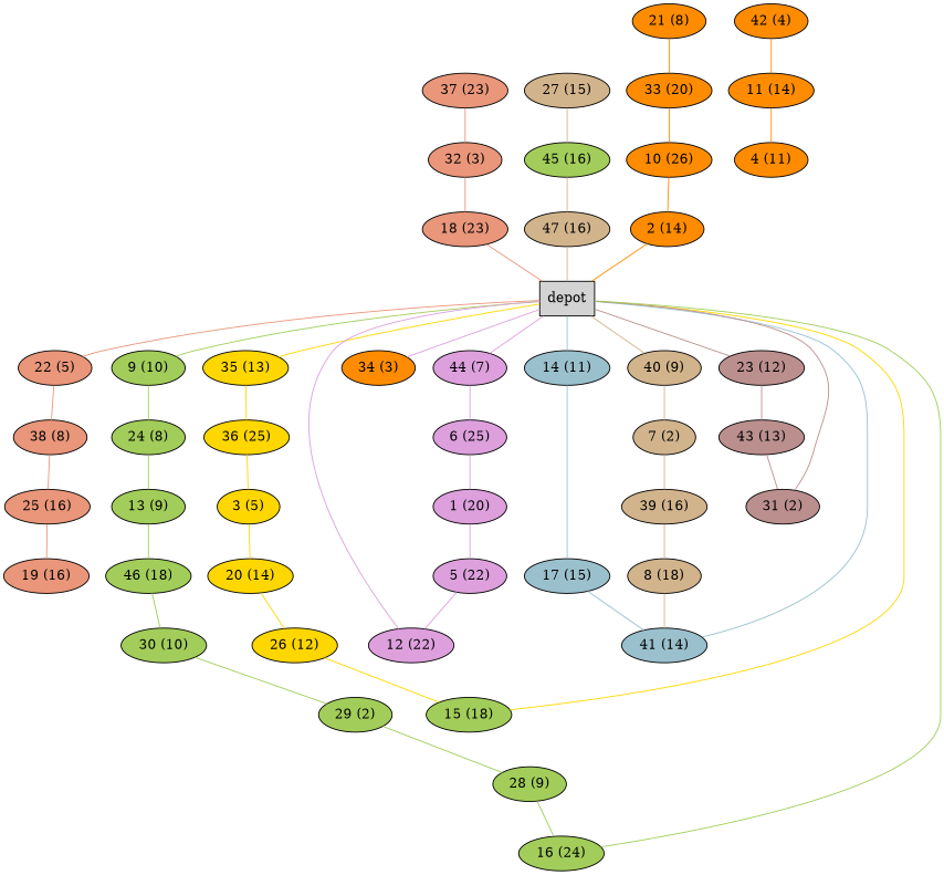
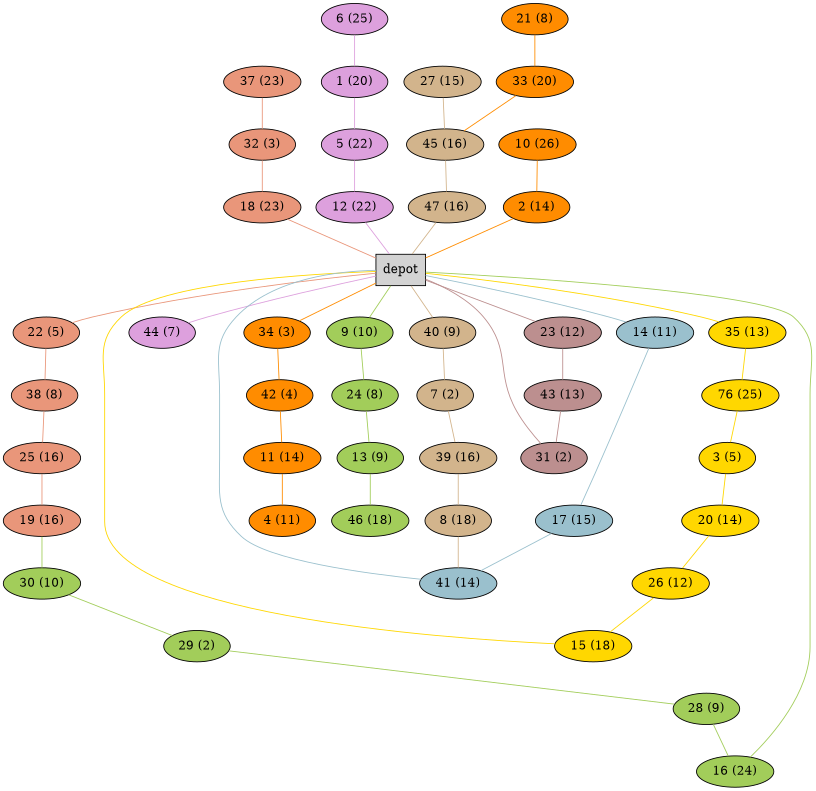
  graph {
    node [shape=ellipse style=filled fillcolor=darkorange]
    edge [color=darkolivegreen3]
    n1 [label=depot shape=box fillcolor=""]
    n2 [fillcolor=darksalmon label="22 (5)"]
    n3 [fillcolor=gold label="35 (13)"]
    n4 [fillcolor=plum label="44 (7)"]
    n5 [fillcolor=tan label="40 (9)"]
    n6 [label="34 (3)"]
    n7 [fillcolor=rosybrown label="23 (12)"]
    n8 [fillcolor=darkolivegreen3 label="9 (10)"]
    n9 [fillcolor=lightblue3 label="14 (11)"]
    n10 [fillcolor=darksalmon label="38 (8)"]
-   n11 [fillcolor=gold label="36 (25)"]
+   n11 [fillcolor=gold label="76 (25)"]
    n12 [fillcolor=plum label="6 (25)"]
    n13 [fillcolor=tan label="7 (2)"]
    n14 [label="42 (4)"]
    n15 [fillcolor=rosybrown label="43 (13)"]
    n16 [fillcolor=darkolivegreen3 label="24 (8)"]
    n17 [fillcolor=lightblue3 label="17 (15)"]
    n18 [fillcolor=darksalmon label="25 (16)"]
    n19 [fillcolor=darksalmon label="19 (16)"]
    n20 [fillcolor=darksalmon label="37 (23)"]
    n21 [fillcolor=darksalmon label="32 (3)"]
    n22 [fillcolor=darksalmon label="18 (23)"]
    n23 [fillcolor=gold label="3 (5)"]
    n24 [fillcolor=gold label="20 (14)"]
    n25 [fillcolor=gold label="26 (12)"]
-   n26 [fillcolor=darkolivegreen3 label="15 (18)"]
+   n26 [fillcolor=gold label="15 (18)"]
    n27 [fillcolor=plum label="1 (20)"]
    n28 [fillcolor=plum label="5 (22)"]
    n29 [fillcolor=plum label="12 (22)"]
    n30 [fillcolor=tan label="39 (16)"]
    n31 [fillcolor=tan label="8 (18)"]
    n32 [fillcolor=lightblue3 label="41 (14)"]
    n33 [fillcolor=tan label="27 (15)"]
-   n34 [fillcolor=darkolivegreen3 label="45 (16)"]
+   n34 [fillcolor=tan label="45 (16)"]
    n35 [fillcolor=tan label="47 (16)"]
    n36 [label="11 (14)"]
    n37 [label="4 (11)"]
    n38 [label="21 (8)"]
    n39 [label="33 (20)"]
    n40 [label="10 (26)"]
    n41 [label="2 (14)"]
    n42 [fillcolor=rosybrown label="31 (2)"]
    n43 [fillcolor=darkolivegreen3 label="13 (9)"]
    n44 [fillcolor=darkolivegreen3 label="46 (18)"]
    n45 [fillcolor=darkolivegreen3 label="30 (10)"]
    n46 [fillcolor=darkolivegreen3 label="29 (2)"]
    n47 [fillcolor=darkolivegreen3 label="28 (9)"]
    n48 [fillcolor=darkolivegreen3 label="16 (24)"]
    n1 -- n2 [color=darksalmon]
    n1 -- n3 [color=gold]
    n1 -- n4 [color=plum]
    n1 -- n5 [color=tan]
-   n1 -- n6 [color=plum]
+   n1 -- n6 [color=darkorange]
    n1 -- n7 [color=rosybrown]
    n1 -- n8
    n1 -- n9 [color=lightblue3]
    n2 -- n10 [color=darksalmon]
    n3 -- n11 [color=gold]
-   n4 -- n12 [color=plum]
    n5 -- n13 [color=tan]
+   n6 -- n14 [color=darkorange]
    n7 -- n15 [color=rosybrown]
    n8 -- n16
    n9 -- n17 [color=lightblue3]
    n10 -- n18 [color=darksalmon]
    n11 -- n23 [color=gold]
    n12 -- n27 [color=plum]
    n13 -- n30 [color=tan]
    n14 -- n36 [color=darkorange]
    n15 -- n42 [color=rosybrown]
    n16 -- n43
    n17 -- n32 [color=lightblue3]
    n18 -- n19 [color=darksalmon]
    n20 -- n21 [color=darksalmon]
    n21 -- n22 [color=darksalmon]
    n22 -- n1 [color=darksalmon]
    n23 -- n24 [color=gold]
    n24 -- n25 [color=gold]
    n25 -- n26 [color=gold]
    n26 -- n1 [color=gold]
    n27 -- n28 [color=plum]
    n28 -- n29 [color=plum]
    n29 -- n1 [color=plum]
    n30 -- n31 [color=tan]
    n31 -- n32 [color=tan]
    n32 -- n1 [color=lightblue3]
    n33 -- n34 [color=tan]
    n34 -- n35 [color=tan]
    n35 -- n1 [color=tan]
    n36 -- n37 [color=darkorange]
    n38 -- n39 [color=darkorange]
-   n39 -- n40 [color=darkorange]
+   n39 -- n34 [color=darkorange]
    n40 -- n41 [color=darkorange]
    n41 -- n1 [color=darkorange]
    n42 -- n1 [color=rosybrown]
    n43 -- n44
-   n44 -- n45
+   n19 -- n45
    n45 -- n46
    n46 -- n47
    n47 -- n48
    n48 -- n1
  }
